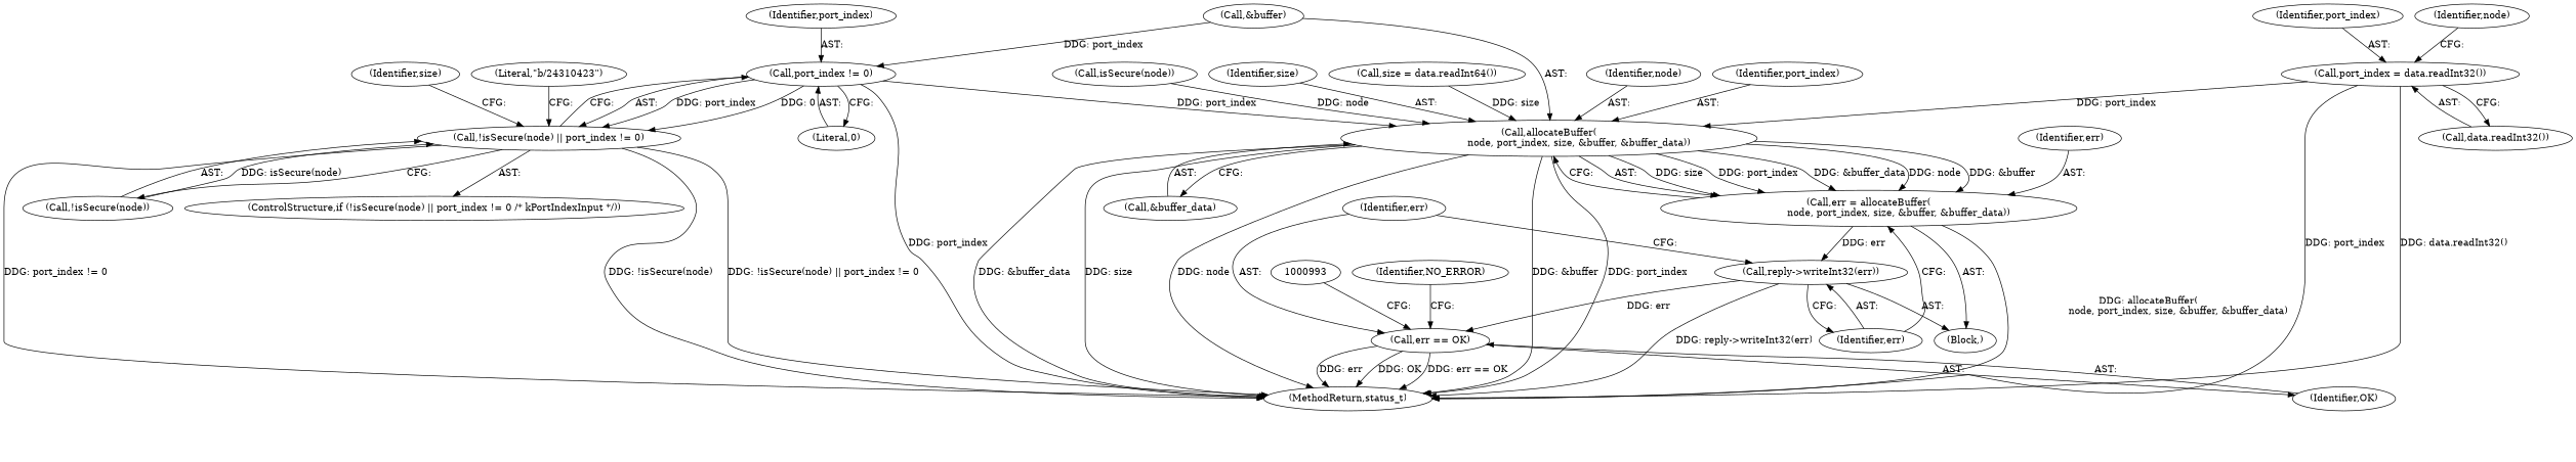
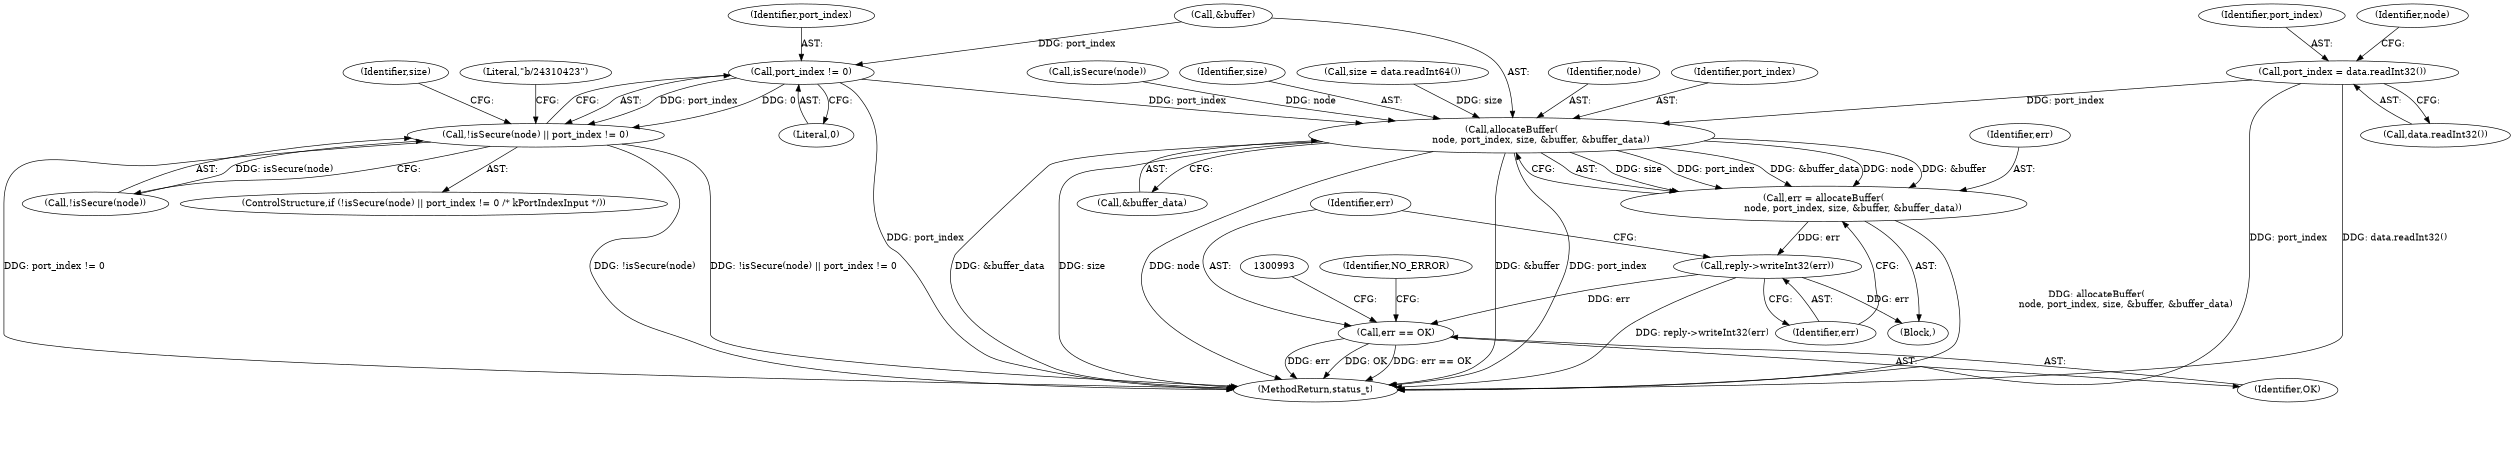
  digraph {
    n1 [label="(Call,port_index = data.readInt32())"]
    n2 [label="(Call,allocateBuffer(\n                    node, port_index, size, &buffer, &buffer_data))"]
    n3 [label="(MethodReturn,status_t)"]
    n4 [label="(Call,data.readInt32())"]
    n5 [label="(Call,port_index != 0)"]
    n6 [label="(Call,!isSecure(node) || port_index != 0)"]
    n7 [label="(Literal,0)"]
    n8 [label="(Call,err = allocateBuffer(\n                    node, port_index, size, &buffer, &buffer_data))"]
    n9 [label="(Call,&buffer_data)"]
    n10 [label="(Block,)"]
    n11 [label="(Call,!isSecure(node))"]
    n12 [label="(ControlStructure,if (!isSecure(node) || port_index != 0 /* kPortIndexInput */))"]
    n13 [label="(Call,reply->writeInt32(err))"]
    n14 [label="(Call,err == OK)"]
    n15 [label="(Identifier,err)"]
    n16 [label="(Identifier,OK)"]
    n17 [label="(Identifier,size)"]
    n18 [label="(Identifier,NO_ERROR)"]
    n19 [label="(Identifier,err)"]
    n20 [label="(Identifier,node)"]
    n21 [label="(Identifier,node)"]
    n22 [label="(Call,&buffer)"]
    n23 [label="(Identifier,port_index)"]
    n24 [label="(Identifier,port_index)"]
    n25 [label="(Call,isSecure(node))"]
    n26 [label="(Identifier,size)"]
    n27 [label="(Identifier,err)"]
    n28 [label="(Literal,\"b/24310423\")"]
    n29 [label="(Identifier,port_index)"]
    n30 [label="(Call,size = data.readInt64())"]
-   1000993
+   1000993 [label=1300993]
    n1 -> n2 [label="DDG: port_index"]
    n1 -> n3 [label="DDG: port_index"]
    n1 -> n3 [label="DDG: data.readInt32()"]
    n1 -> n4 [label="CFG: "]
    n2 -> n3 [label="DDG: &buffer_data"]
    n2 -> n3 [label="DDG: size"]
    n2 -> n3 [label="DDG: node"]
    n2 -> n3 [label="DDG: &buffer"]
    n2 -> n3 [label="DDG: port_index"]
    n2 -> n8 [label="AST: "]
    n2 -> n8 [label="DDG: size"]
    n2 -> n8 [label="DDG: port_index"]
    n2 -> n8 [label="DDG: &buffer_data"]
    n2 -> n8 [label="DDG: node"]
    n2 -> n8 [label="DDG: &buffer"]
    n2 -> n9 [label="CFG: "]
    n4 -> n1 [label="AST: "]
    n5 -> n2 [label="DDG: port_index"]
    n5 -> n3 [label="DDG: port_index"]
    n5 -> n6 [label="AST: "]
    n5 -> n6 [label="DDG: port_index"]
    n5 -> n6 [label="DDG: 0"]
    n5 -> n7 [label="CFG: "]
    n6 -> n3 [label="DDG: !isSecure(node) || port_index != 0"]
    n6 -> n3 [label="DDG: port_index != 0"]
    n6 -> n3 [label="DDG: !isSecure(node)"]
    n6 -> n5 [label="CFG: "]
    n6 -> n11 [label="CFG: "]
    n6 -> n12 [label="AST: "]
    n7 -> n5 [label="AST: "]
    n8 -> n2 [label="CFG: "]
    n8 -> n3 [label="DDG: allocateBuffer(\n                    node, port_index, size, &buffer, &buffer_data)"]
    n8 -> n10 [label="AST: "]
    n8 -> n13 [label="DDG: err"]
    n9 -> n2 [label="AST: "]
    n11 -> n6 [label="AST: "]
    n11 -> n6 [label="DDG: isSecure(node)"]
    n13 -> n3 [label="DDG: reply->writeInt32(err)"]
-   n13 -> n10 [label="AST: "]
+   n13 -> n10 [label="DDG: err"]
    n13 -> n14 [label="DDG: err"]
    n13 -> n15 [label="CFG: "]
    n14 -> n3 [label="DDG: err"]
    n14 -> n3 [label="DDG: OK"]
    n14 -> n3 [label="DDG: err == OK"]
    n14 -> n16 [label="AST: "]
    n15 -> n8 [label="CFG: "]
    n15 -> n13 [label="AST: "]
    n16 -> n14 [label="AST: "]
    n17 -> n6 [label="CFG: "]
    n18 -> n14 [label="CFG: "]
    n19 -> n8 [label="AST: "]
    n20 -> n1 [label="CFG: "]
    n21 -> n2 [label="AST: "]
    n22 -> n2 [label="AST: "]
    n22 -> n5 [label="DDG: port_index"]
    n23 -> n2 [label="AST: "]
    n24 -> n5 [label="AST: "]
    n25 -> n2 [label="DDG: node"]
    n26 -> n2 [label="AST: "]
    n27 -> n13 [label="CFG: "]
    n27 -> n14 [label="AST: "]
    n28 -> n6 [label="CFG: "]
    n29 -> n1 [label="AST: "]
    n30 -> n2 [label="DDG: size"]
    1000993 -> n14 [label="CFG: "]
  }
